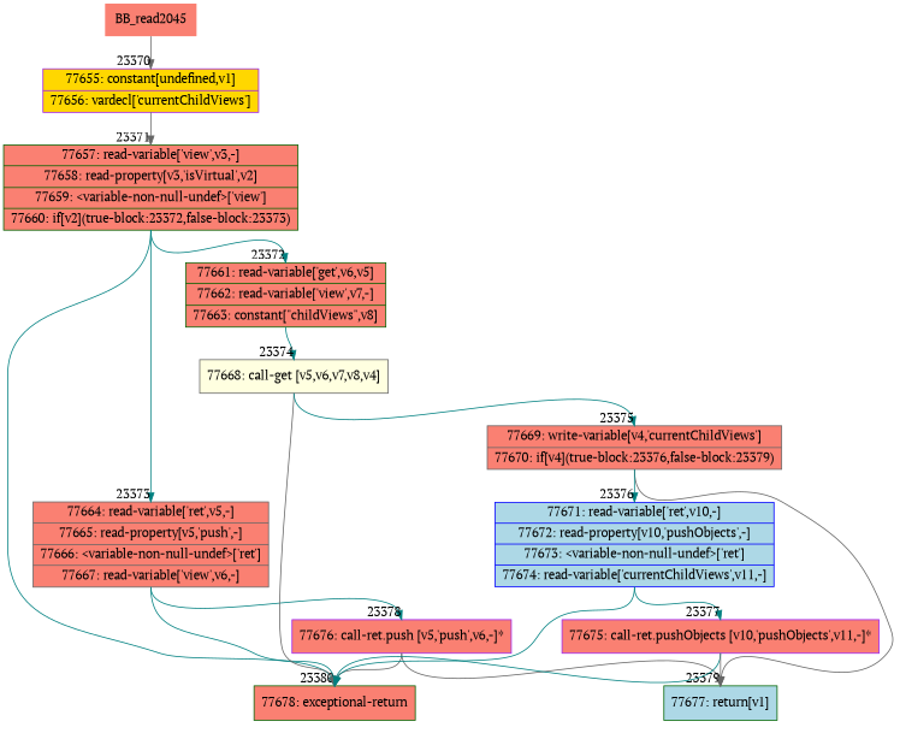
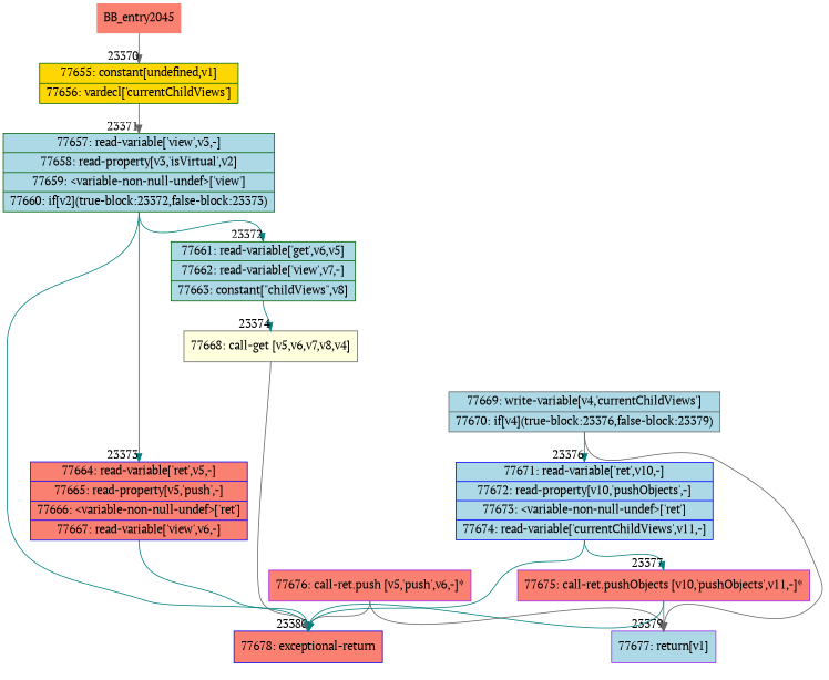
  digraph {
    fontname="PT Serif"
    rankdir=TD
    node [color=purple fillcolor=salmon fontname="PT Serif" shape=record style=filled]
    edge [color=teal fontname="PT Serif" headport=n tailport=s]
-   BB_entry2045 [shape=none label=BB_read2045]
-   n2 [fillcolor=gold label="{77655: constant[undefined,v1]|77656: vardecl['currentChildViews']}"]
-   n3 [color=darkgreen label="{77657: read-variable['view',v3,-]|77658: read-property[v3,'isVirtual',v2]|77659: \<variable-non-null-undef\>['view']|77660: if[v2](true-block:23372,false-block:23373)}"]
-   n4 [color=darkgreen label="{77661: read-variable['get',v6,v5]|77662: read-variable['view',v7,-]|77663: constant[\"childViews\",v8]}"]
-   n5 [color=gray40 label="{77664: read-variable['ret',v5,-]|77665: read-property[v5,'push',-]|77666: \<variable-non-null-undef\>['ret']|77667: read-variable['view',v6,-]}"]
-   n6 [color=darkgreen label="{77678: exceptional-return}"]
+   BB_entry2045 [shape=none]
+   n2 [color=darkgreen fillcolor=gold label="{77655: constant[undefined,v1]|77656: vardecl['currentChildViews']}"]
+   n3 [color=darkgreen fillcolor=lightblue label="{77657: read-variable['view',v3,-]|77658: read-property[v3,'isVirtual',v2]|77659: \<variable-non-null-undef\>['view']|77660: if[v2](true-block:23372,false-block:23373)}"]
+   n4 [color=darkgreen fillcolor=lightblue label="{77661: read-variable['get',v6,v5]|77662: read-variable['view',v7,-]|77663: constant[\"childViews\",v8]}"]
+   n5 [color=blue label="{77664: read-variable['ret',v5,-]|77665: read-property[v5,'push',-]|77666: \<variable-non-null-undef\>['ret']|77667: read-variable['view',v6,-]}"]
+   n6 [color=blue label="{77678: exceptional-return}"]
    n7 [color=gray40 fillcolor=lightyellow label="{77668: call-get [v5,v6,v7,v8,v4]}"]
    n8 [label="{77676: call-ret.push [v5,'push',v6,-]*}"]
-   n9 [color=gray40 label="{77669: write-variable[v4,'currentChildViews']|77670: if[v4](true-block:23376,false-block:23379)}"]
-   n10 [color=darkgreen fillcolor=lightblue label="{77677: return[v1]}"]
+   n9 [color=gray40 fillcolor=lightblue label="{77669: write-variable[v4,'currentChildViews']|77670: if[v4](true-block:23376,false-block:23379)}"]
+   n10 [fillcolor=lightblue label="{77677: return[v1]}"]
    n11 [color=blue fillcolor=lightblue label="{77671: read-variable['ret',v10,-]|77672: read-property[v10,'pushObjects',-]|77673: \<variable-non-null-undef\>['ret']|77674: read-variable['currentChildViews',v11,-]}"]
    n12 [label="{77675: call-ret.pushObjects [v10,'pushObjects',v11,-]*}"]
    BB_entry2045 -> n2 [color=gray40 headlabel="    23370"]
    n2 -> n3 [color=gray40 headlabel="      23371"]
    n3 -> n4 [headlabel="      23372"]
    n3 -> n5 [headlabel="      23373"]
    n3 -> n6 [headlabel="      23380"]
    n4 -> n7 [headlabel="      23374"]
    n5 -> n6
-   n5 -> n8 [headlabel="      23378"]
    n7 -> n6 [color=gray40]
-   n7 -> n9 [headlabel="      23375"]
    n8 -> n6 [color=gray40]
    n8 -> n10 [color=gray40]
    n9 -> n10 [color=gray40 headlabel="      23379"]
    n9 -> n11 [headlabel="      23376"]
    n11 -> n6
    n11 -> n12 [headlabel="      23377"]
    n12 -> n6
    n12 -> n10 [color=gray40]
  }
